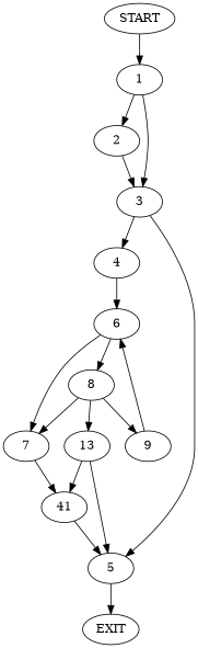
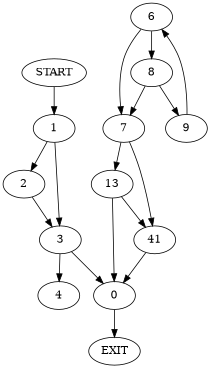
  digraph {
    n1 [label=START]
    1
    2
    3
    n5 [label=EXIT]
    4
-   5
+   5 [label=0]
    6
    7
    8
    n11 [label=13]
    n12 [label=41]
    9
    n1 -> 1
    1 -> 2
    1 -> 3
    2 -> 3
    3 -> 4
    3 -> 5
-   4 -> 6
    5 -> n5
    6 -> 7
    6 -> 8
-   8 -> n11
+   7 -> n11
    7 -> n12
    8 -> 7
    8 -> 9
    n11 -> 5
    n11 -> n12
    n12 -> 5
    9 -> 6
  }
